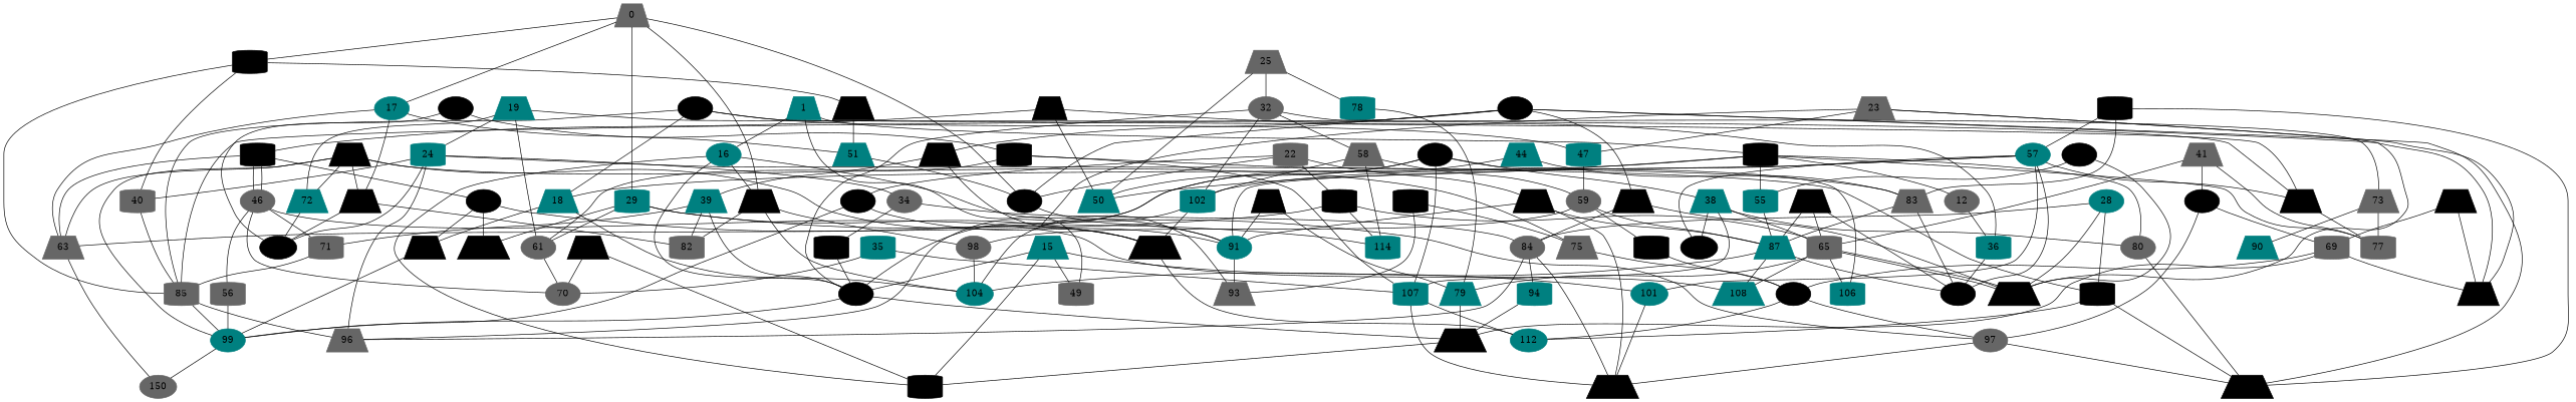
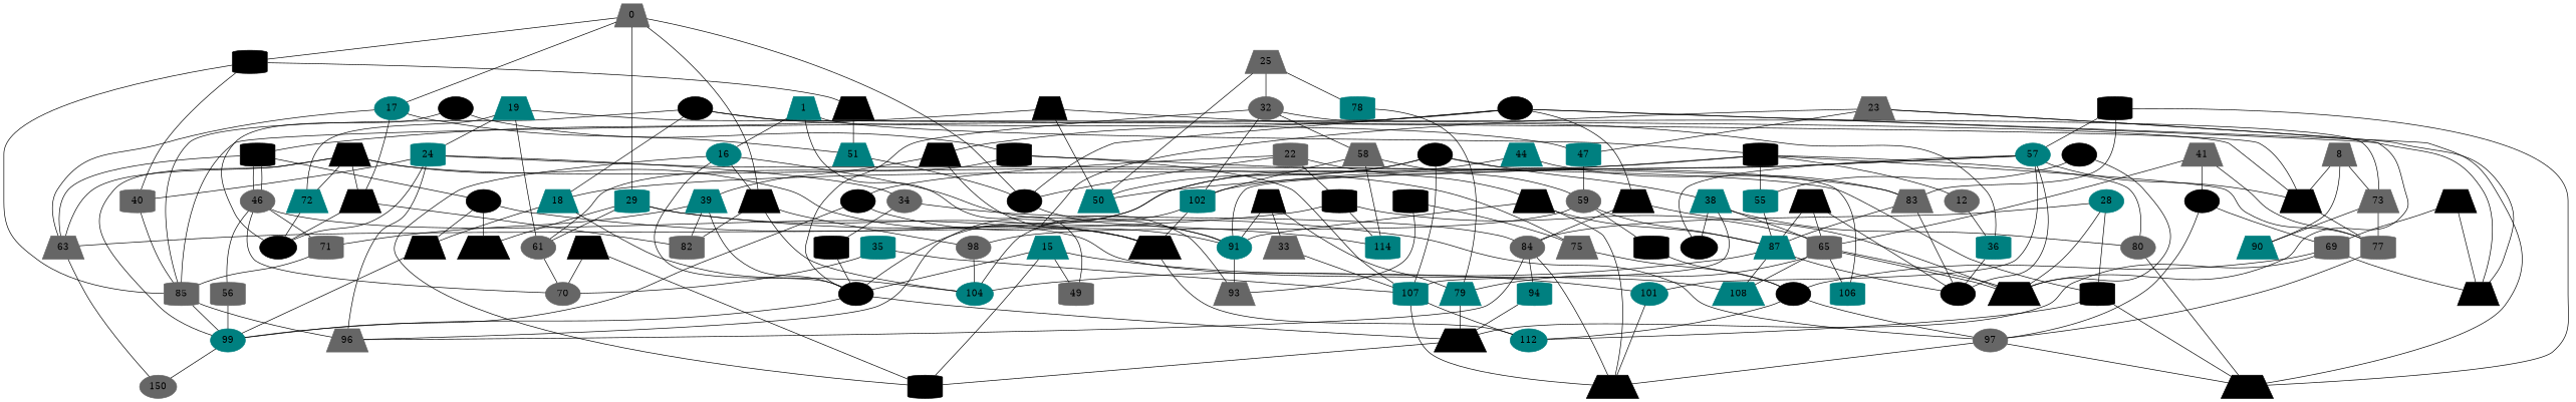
  graph {
    node [color=black shape=trapezium style=filled]
    1 [color=teal]
    7 [shape=cylinder]
    16 [color=teal shape=ellipse]
    49 [color=gray40 shape=cylinder]
    50 [color=teal]
    12 [color=gray40 shape=ellipse]
    18 [color=teal]
    55 [color=teal shape=cylinder]
    77 [color=gray40 shape=cylinder]
    80 [color=gray40 shape=ellipse]
    81
    93 [color=gray40]
    95 [shape=ellipse]
    115 [shape=cylinder]
    2 [shape=ellipse]
    42 [shape=cylinder]
    116 [shape=ellipse]
    107 [color=teal shape=cylinder]
    61 [color=gray40 shape=ellipse]
    83 [color=gray40]
    n21 [color=gray40 label=0]
    11 [shape=cylinder]
    17 [color=teal shape=ellipse]
    29 [color=teal shape=cylinder]
    66 [shape=ellipse]
    31
    40 [color=gray40 shape=cylinder]
    85 [color=gray40 shape=cylinder]
    63 [color=gray40]
    27
    51 [color=teal]
    105
    97 [color=gray40 shape=ellipse]
    117
    91 [color=teal shape=ellipse]
    104 [color=teal shape=ellipse]
    82 [color=gray40 shape=cylinder]
    98 [color=gray40 shape=ellipse]
    5 [shape=cylinder]
    4
    36 [color=teal shape=cylinder]
    46 [color=gray40 shape=ellipse]
    88 [shape=ellipse]
    92 [shape=ellipse]
    70 [color=gray40 shape=ellipse]
    71 [color=gray40 shape=cylinder]
    56 [color=gray40 shape=cylinder]
    108 [color=teal]
    n49 [color=gray40 label=150 shape=ellipse]
    89
    114 [color=teal shape=cylinder]
+   33 [color=gray40]
    6
    79 [color=teal]
    109
    87 [color=teal]
    110
+   8 [color=gray40]
    64
    73 [color=gray40]
    90 [color=teal]
    43
    60 [shape=cylinder]
    65 [color=gray40 shape=cylinder]
    68 [shape=cylinder]
    76 [shape=ellipse]
    10 [shape=cylinder]
    75 [color=gray40]
    96 [color=gray40]
    99 [color=teal shape=ellipse]
    41 [color=gray40]
    67 [shape=ellipse]
    13 [shape=ellipse]
    47 [color=teal shape=cylinder]
    59 [color=gray40 shape=ellipse]
    14 [shape=ellipse]
    38 [color=teal]
    106 [color=teal shape=cylinder]
    103 [shape=ellipse]
    111
    112 [color=teal shape=ellipse]
    15 [color=teal]
    101 [color=teal shape=ellipse]
    19 [color=teal]
    24 [color=teal shape=cylinder]
    72 [color=teal]
    34 [color=gray40 shape=ellipse]
    62 [shape=cylinder]
    69 [color=gray40 shape=cylinder]
    20
    74
    21
    22 [color=gray40 shape=cylinder]
    53
    86 [shape=ellipse]
    23 [color=gray40]
    113
    84 [color=gray40 shape=ellipse]
    45 [shape=cylinder]
    25 [color=gray40]
    32 [color=gray40 shape=ellipse]
    78 [color=teal shape=cylinder]
    58 [color=gray40]
    102 [color=teal shape=cylinder]
    26 [shape=ellipse]
    37
    48
    39 [color=teal]
    28 [color=teal shape=ellipse]
    94 [color=teal shape=cylinder]
    30
    35 [color=teal shape=cylinder]
    44 [color=teal]
    52 [shape=cylinder]
    57 [color=teal shape=ellipse]
    54 [shape=ellipse]
    1 -- 7
    1 -- 16
    1 -- 49
    7 -- 50
    7 -- 12
    7 -- 18
    7 -- 55
    7 -- 77
    7 -- 80
    16 -- 81
    16 -- 93
    16 -- 95
    16 -- 115
    12 -- 36
    18 -- 104
    18 -- 89
    55 -- 87
+   77 -- 97
    80 -- 110
    81 -- 104
    81 -- 82
    81 -- 98
    95 -- 109
    95 -- 99
    2 -- 42
    2 -- 116
    42 -- 107
    42 -- 61
    42 -- 83
    107 -- 111
    107 -- 112
    61 -- 70
    83 -- 92
    83 -- 87
    n21 -- 81
    n21 -- 11
    n21 -- 17
    n21 -- 29
    n21 -- 66
    11 -- 31
    11 -- 40
    11 -- 85
    17 -- 63
    17 -- 27
    17 -- 51
    29 -- 61
    29 -- 105
    29 -- 97
    29 -- 117
    66 -- 91
    31 -- 51
    40 -- 85
    85 -- 96
    85 -- 99
    63 -- n49
    27 -- 116
    27 -- 82
    51 -- 66
    105 -- 112
    97 -- 110
    97 -- 111
    91 -- 93
    98 -- 104
    5 -- 63
    5 -- 46
    5 -- 46
    5 -- 88
    4 -- 50
    4 -- 5
    4 -- 36
    36 -- 92
    46 -- 70
    46 -- 71
    46 -- 56
    46 -- 108
    88 -- 117
    88 -- 89
    88 -- 114
    71 -- 85
    56 -- 99
    89 -- 99
+   33 -- 107
    6 -- 91
+   6 -- 33
    6 -- 79
    79 -- 109
    109 -- 115
    87 -- 104
    87 -- 92
    87 -- 108
+   8 -- 64
+   8 -- 73
+   8 -- 90
    64 -- 77
    73 -- 77
    73 -- 90
    43 -- 115
    43 -- 70
    60 -- 63
    60 -- 114
    60 -- 65
    65 -- 108
    65 -- 79
    65 -- 106
    65 -- 113
    65 -- 113
    68 -- 76
    76 -- 97
    76 -- 112
    10 -- 93
    10 -- 75
    75 -- 76
    99 -- n49
    41 -- 77
    41 -- 65
    41 -- 67
    67 -- 97
    67 -- 69
    13 -- 18
    13 -- 85
    13 -- 64
    13 -- 47
    47 -- 59
    59 -- 98
    59 -- 87
    59 -- 68
    14 -- 50
    14 -- 107
    14 -- 96
    14 -- 38
    14 -- 106
    38 -- 80
    38 -- 107
    38 -- 65
    38 -- 103
    15 -- 49
    15 -- 95
    15 -- 115
    15 -- 101
    101 -- 111
    19 -- 61
    19 -- 64
    19 -- 24
    19 -- 72
    24 -- 116
    24 -- 40
    24 -- 96
    24 -- 34
    24 -- 62
    72 -- 116
    34 -- 84
    34 -- 45
    62 -- 110
    62 -- 112
    69 -- 109
    69 -- 76
    69 -- 74
    20 -- 69
    20 -- 74
    21 -- 63
    21 -- 27
    21 -- 105
    21 -- 75
    21 -- 99
    21 -- 72
    22 -- 66
    22 -- 60
    22 -- 53
    22 -- 86
    53 -- 91
    53 -- 87
    53 -- 111
    86 -- 91
    86 -- 99
    23 -- 91
    23 -- 47
    23 -- 74
    23 -- 113
    84 -- 96
    84 -- 111
    84 -- 94
    45 -- 95
    25 -- 50
    25 -- 32
    25 -- 78
    32 -- 95
    32 -- 73
    32 -- 58
    32 -- 102
    78 -- 79
    58 -- 114
    58 -- 59
    58 -- 102
    102 -- 105
    102 -- 104
    26 -- 66
    26 -- 85
    26 -- 110
    26 -- 74
    26 -- 37
    26 -- 48
    37 -- 105
    37 -- 39
    48 -- 113
    48 -- 84
    39 -- 95
    39 -- 82
    39 -- 71
    28 -- 62
    28 -- 113
    28 -- 84
    94 -- 109
    30 -- 92
    30 -- 87
    30 -- 65
    35 -- 107
    35 -- 70
    44 -- 95
    44 -- 83
    52 -- 83
    52 -- 110
    52 -- 57
    57 -- 91
    57 -- 92
    57 -- 64
    57 -- 103
    57 -- 101
    57 -- 102
    54 -- 55
    54 -- 113
  }
